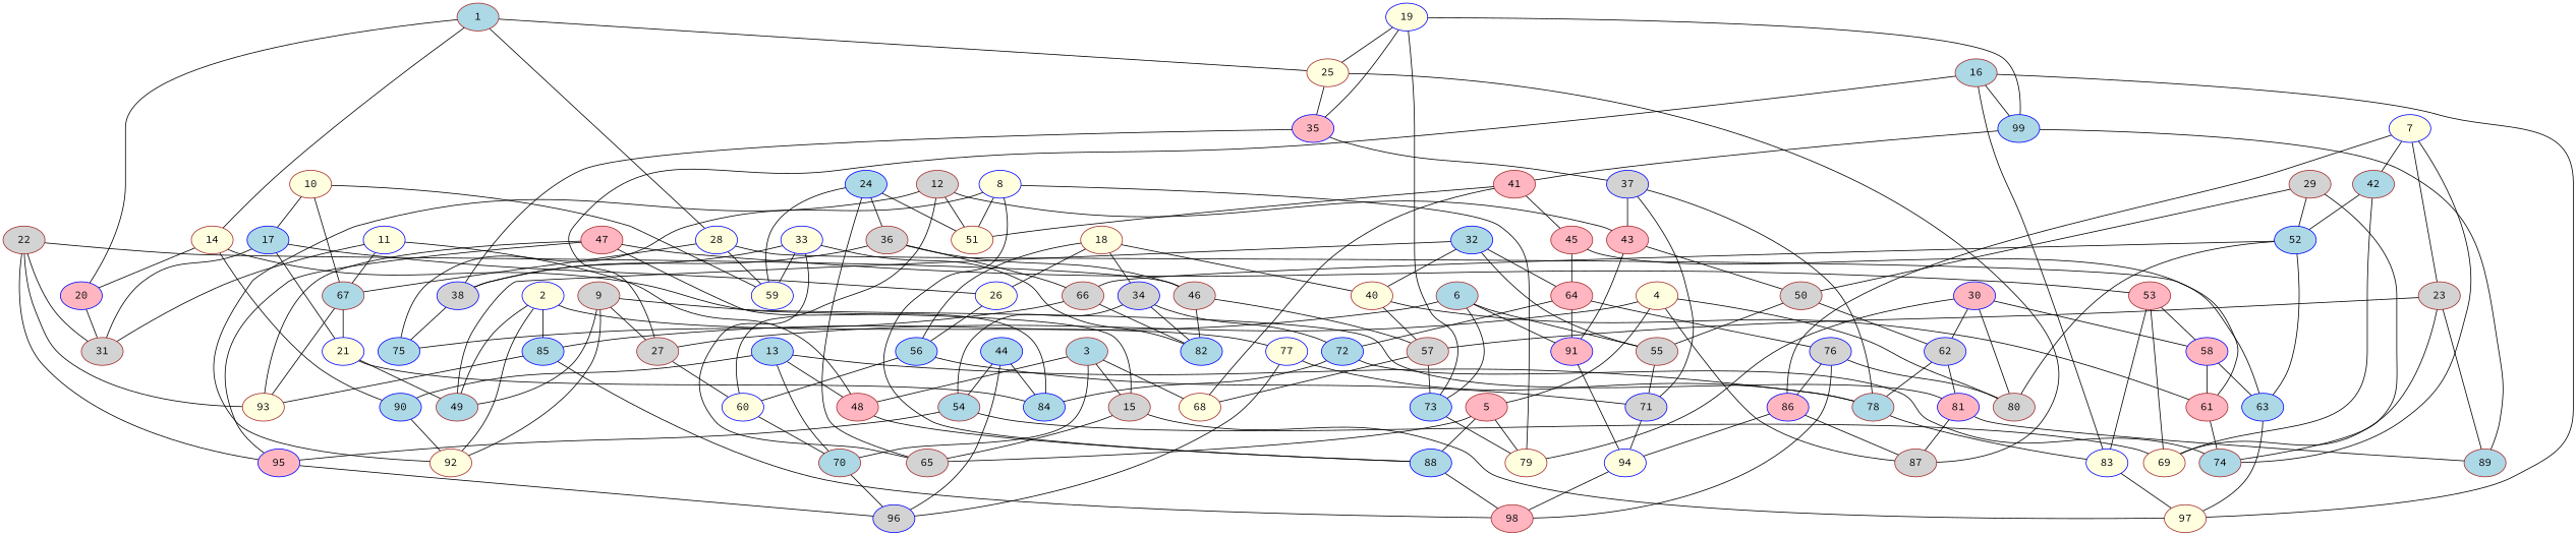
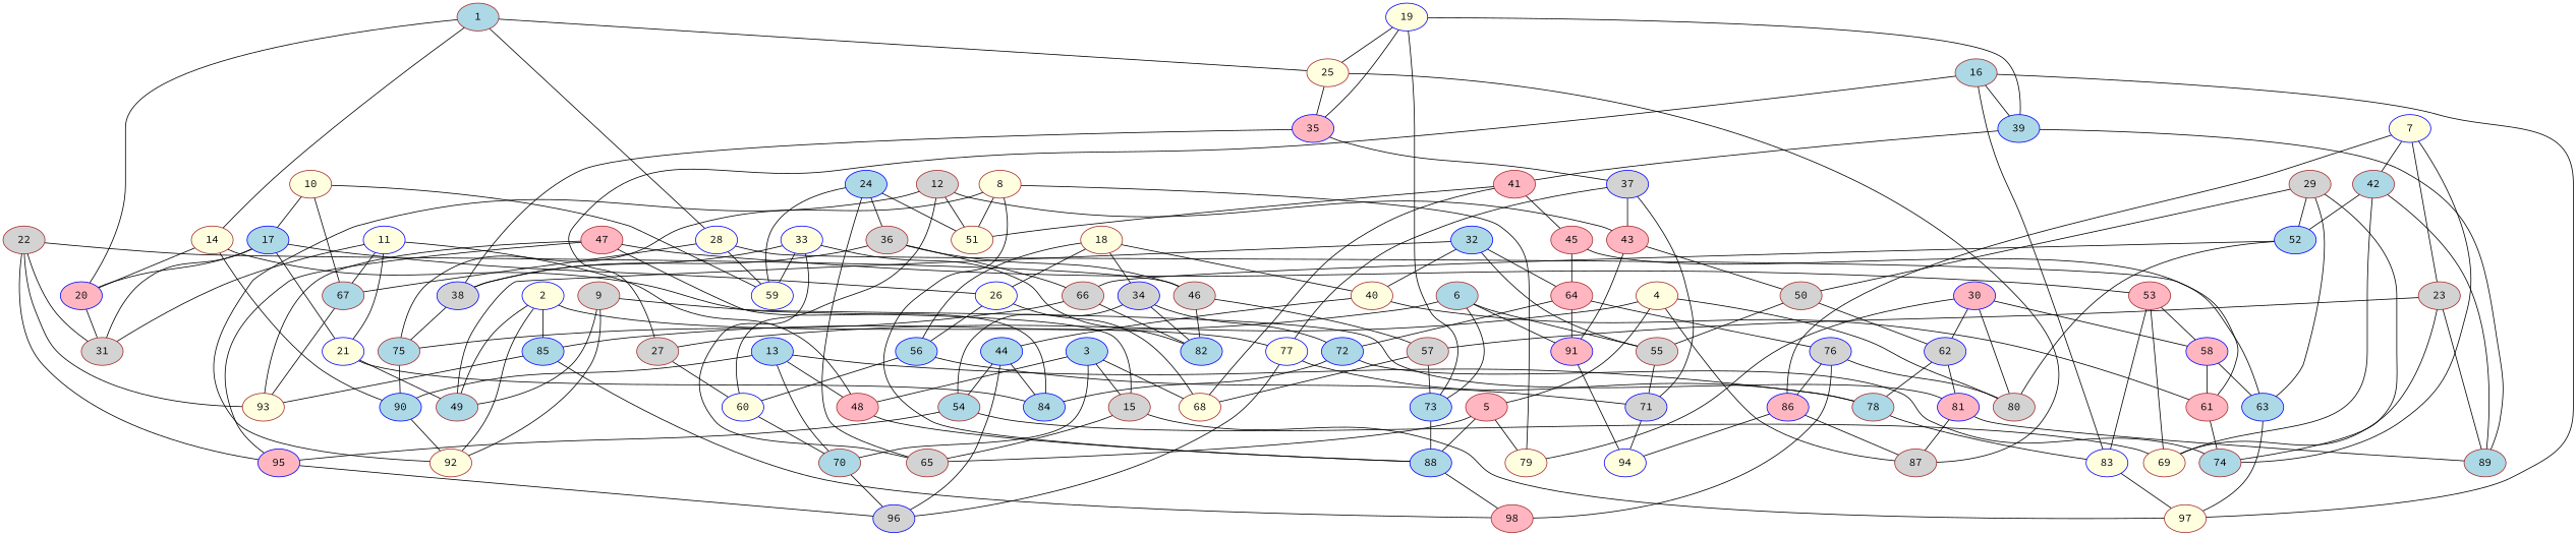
  graph {
    fontname="Source Code Pro"
    node [color=brown fillcolor=lightblue fontname="Source Code Pro" style=filled]
    edge [fontname="Source Code Pro"]
    14 [fillcolor=lightyellow]
    1
    20 [color=blue fillcolor=lightpink]
    25 [fillcolor=lightyellow]
    28 [color=blue fillcolor=lightyellow]
    15 [fillcolor=lightgrey]
    90 [color=blue]
    31 [fillcolor=lightgrey]
    87 [fillcolor=lightgrey]
    35 [color=blue fillcolor=lightpink]
    59 [color=blue fillcolor=lightyellow]
    67
    63 [color=blue]
    2 [color=blue fillcolor=lightyellow]
    49
    77 [color=blue fillcolor=lightyellow]
    85 [color=blue]
    92 [fillcolor=lightyellow]
    78
    96 [color=blue fillcolor=lightgrey]
    93 [fillcolor=lightyellow]
    98 [fillcolor=lightpink]
-   3
+   3 [color=blue]
    48 [fillcolor=lightpink]
    68 [fillcolor=lightyellow]
    70
    65 [fillcolor=lightgrey]
    97 [fillcolor=lightyellow]
    88 [color=blue]
    4 [fillcolor=lightyellow]
    5 [fillcolor=lightpink]
    27 [fillcolor=lightgrey]
    80 [fillcolor=lightgrey]
    79 [fillcolor=lightyellow]
    60 [color=blue fillcolor=lightyellow]
    6
    55 [fillcolor=lightgrey]
    73 [color=blue]
    91 [color=blue fillcolor=lightpink]
    71 [color=blue fillcolor=lightgrey]
    94 [color=blue fillcolor=lightyellow]
    7 [color=blue fillcolor=lightyellow]
    23 [fillcolor=lightgrey]
    42
    74
    86 [color=blue fillcolor=lightpink]
    57 [fillcolor=lightgrey]
    69 [fillcolor=lightyellow]
    89
    52 [color=blue]
-   8 [color=blue fillcolor=lightyellow]
+   8 [fillcolor=lightyellow]
    51 [fillcolor=lightyellow]
-   75 [color=blue]
+   75
    9 [fillcolor=lightgrey]
    81 [color=blue fillcolor=lightpink]
    10 [fillcolor=lightyellow]
    17 [color=blue]
    21 [color=blue fillcolor=lightyellow]
    26 [color=blue fillcolor=lightyellow]
    11 [color=blue fillcolor=lightyellow]
    84 [color=blue]
    12 [fillcolor=lightgrey]
    43 [fillcolor=lightpink]
    50 [fillcolor=lightgrey]
    13 [color=blue]
    83 [color=blue fillcolor=lightyellow]
    16
-   39 [color=blue label=99]
+   39 [color=blue]
    41 [fillcolor=lightpink]
    56 [color=blue]
    18 [fillcolor=lightyellow]
    34 [color=blue fillcolor=lightgrey]
    40 [fillcolor=lightyellow]
    82 [color=blue]
    54
    72 [color=blue]
    44 [color=blue]
    61 [fillcolor=lightpink]
    19 [color=blue fillcolor=lightyellow]
    38 [color=blue fillcolor=lightgrey]
    37 [color=blue fillcolor=lightgrey]
    22 [fillcolor=lightgrey]
    46 [fillcolor=lightgrey]
    95 [color=blue fillcolor=lightpink]
    24 [color=blue]
    36 [fillcolor=lightgrey]
    66 [fillcolor=lightgrey]
    29 [fillcolor=lightgrey]
    62 [color=blue fillcolor=lightgrey]
    30 [color=blue fillcolor=lightpink]
    58 [color=blue fillcolor=lightpink]
    32 [color=blue]
    64 [fillcolor=lightpink]
    45 [fillcolor=lightpink]
    33 [color=blue fillcolor=lightyellow]
    76 [color=blue fillcolor=lightgrey]
    47 [fillcolor=lightpink]
    53 [fillcolor=lightpink]
    14 -- 20
    14 -- 15
    14 -- 90
    1 -- 14
    1 -- 20
    1 -- 25
    1 -- 28
    20 -- 31
    25 -- 87
    25 -- 35
    28 -- 59
    28 -- 67
    28 -- 63
    15 -- 65
    15 -- 97
    90 -- 92
    35 -- 38
    35 -- 37
    67 -- 93
    63 -- 97
    2 -- 49
    2 -- 77
    2 -- 85
    2 -- 92
    77 -- 78
    77 -- 96
    85 -- 93
    85 -- 98
    78 -- 83
    3 -- 15
    3 -- 48
    3 -- 68
    3 -- 70
    48 -- 88
    70 -- 96
    88 -- 98
    4 -- 87
    4 -- 5
    4 -- 27
    4 -- 80
    5 -- 65
    5 -- 88
    5 -- 79
    27 -- 60
    60 -- 70
    6 -- 85
    6 -- 55
    6 -- 73
    6 -- 91
    55 -- 71
-   73 -- 79
+   73 -- 88
    91 -- 94
    71 -- 94
-   94 -- 98
    7 -- 23
    7 -- 42
    7 -- 74
    7 -- 86
    23 -- 57
    23 -- 69
    23 -- 89
    42 -- 69
+   42 -- 89
    42 -- 52
    86 -- 87
    86 -- 94
    57 -- 68
    57 -- 73
    52 -- 80
    52 -- 66
    8 -- 88
    8 -- 79
    8 -- 51
    8 -- 75
+   75 -- 90
    9 -- 49
    9 -- 92
-   9 -- 27
    9 -- 81
    81 -- 87
    81 -- 89
    10 -- 59
    10 -- 67
    10 -- 17
+   17 -- 20
    17 -- 31
    17 -- 21
    17 -- 26
    21 -- 49
    21 -- 84
+   26 -- 68
    26 -- 56
    11 -- 31
    11 -- 67
    11 -- 48
-   67 -- 21
+   11 -- 21
    12 -- 92
    12 -- 60
    12 -- 51
    12 -- 43
    43 -- 91
    43 -- 50
    50 -- 55
    50 -- 62
    13 -- 90
    13 -- 78
    13 -- 48
    13 -- 70
    83 -- 97
    16 -- 97
    16 -- 27
    16 -- 83
    16 -- 39
    39 -- 89
    39 -- 41
    41 -- 68
    41 -- 51
    41 -- 45
    56 -- 60
    56 -- 71
    18 -- 26
    18 -- 56
    18 -- 34
    18 -- 40
    34 -- 82
    34 -- 54
    34 -- 72
-   40 -- 57
+   40 -- 44
    40 -- 61
    54 -- 69
    54 -- 95
    72 -- 74
    72 -- 84
    44 -- 96
    44 -- 84
    44 -- 54
    61 -- 74
    19 -- 25
    19 -- 35
    19 -- 73
    19 -- 39
    38 -- 75
-   37 -- 78
+   37 -- 77
    37 -- 71
    37 -- 43
    22 -- 31
    22 -- 93
    22 -- 46
    22 -- 95
    46 -- 57
    46 -- 82
    95 -- 96
    24 -- 59
    24 -- 65
    24 -- 51
    24 -- 36
    36 -- 38
    36 -- 46
    36 -- 66
    66 -- 75
    66 -- 82
-   52 -- 63
+   29 -- 63
    29 -- 74
    29 -- 52
    29 -- 50
    62 -- 78
    62 -- 81
    30 -- 80
    30 -- 79
    30 -- 62
    30 -- 58
    58 -- 63
    58 -- 61
    32 -- 49
    32 -- 55
    32 -- 40
    32 -- 64
    64 -- 91
    64 -- 72
    64 -- 76
    45 -- 61
    45 -- 64
    33 -- 59
    33 -- 65
    33 -- 82
    33 -- 38
    76 -- 98
    76 -- 80
    76 -- 86
    47 -- 93
    47 -- 84
    47 -- 95
    47 -- 53
    53 -- 69
    53 -- 83
    53 -- 58
  }
